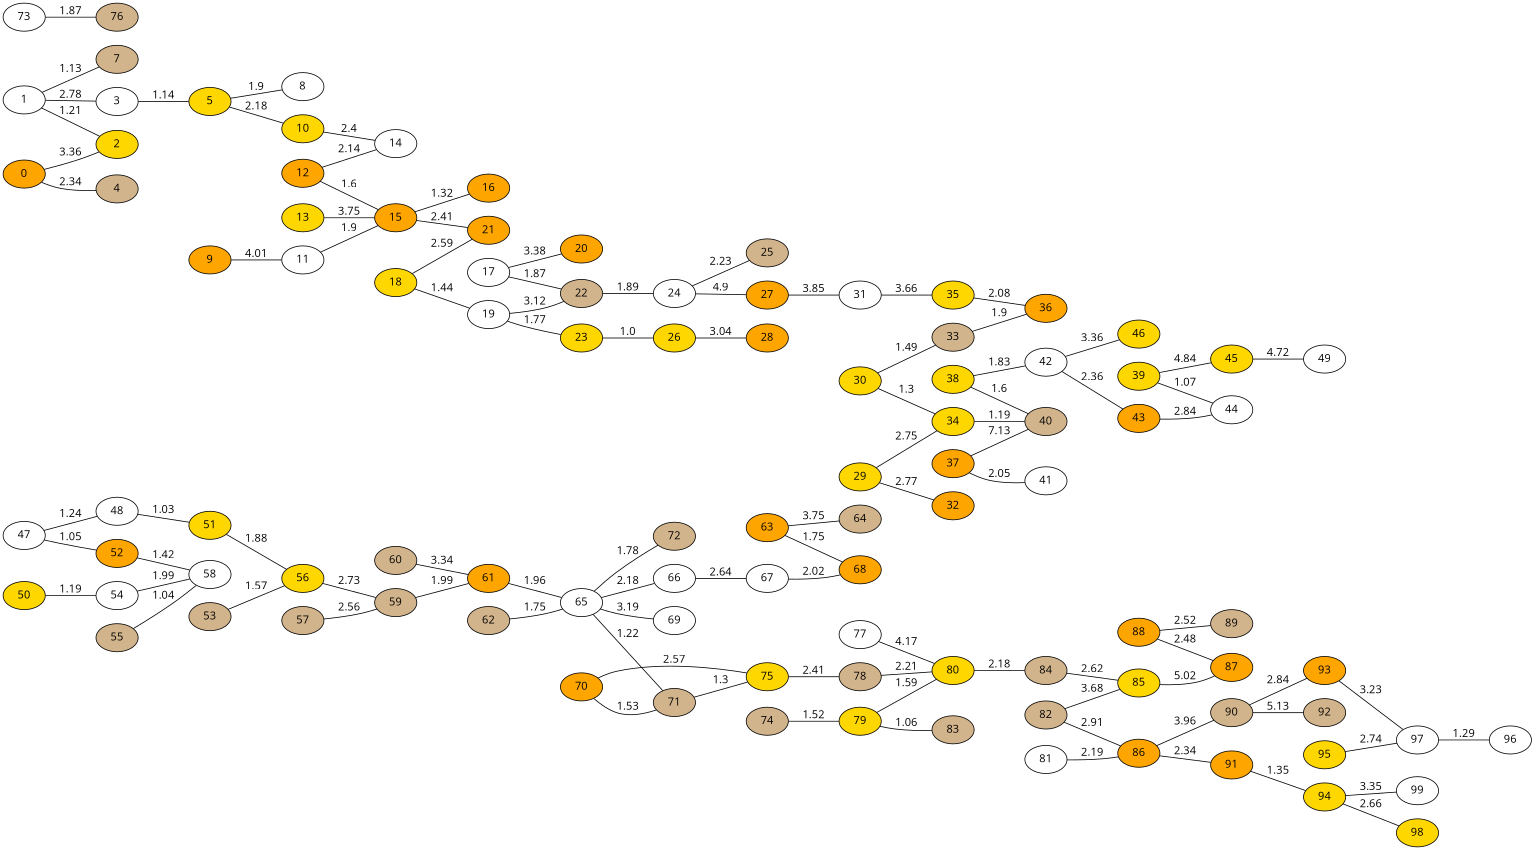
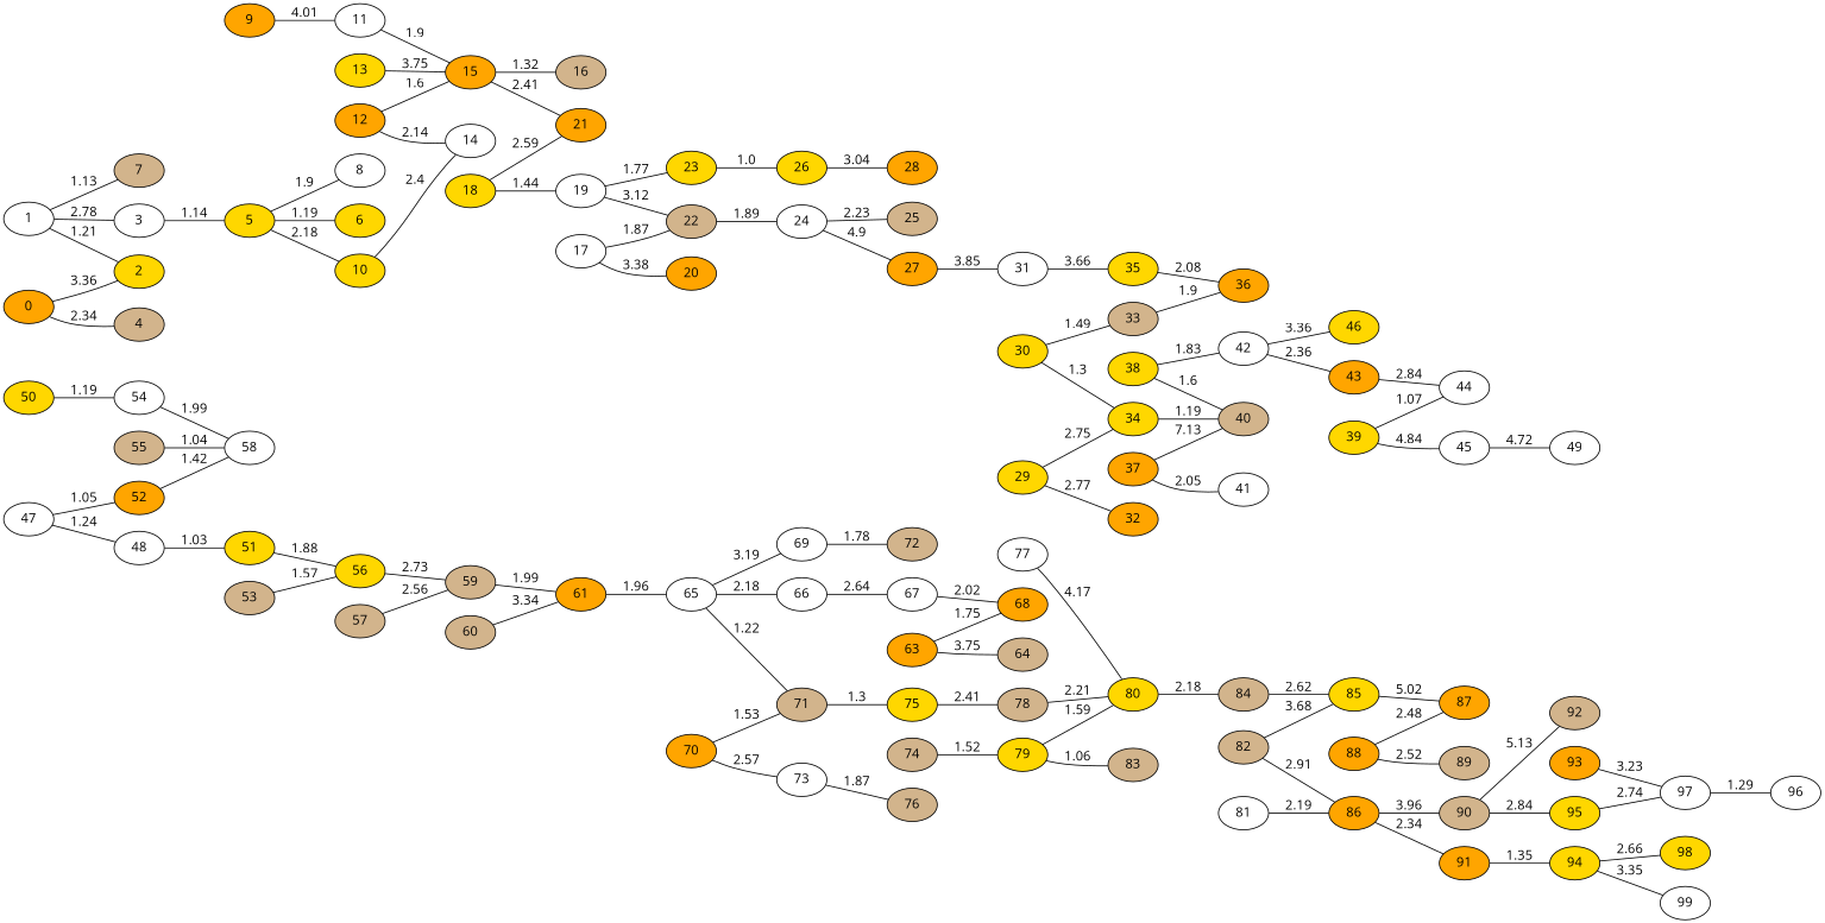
  graph {
    fontname="Open Sans"
    rankdir=LR
    node [fillcolor=white fontname="Open Sans" style=filled]
    edge [fontname="Open Sans"]
    52 [fillcolor=orange]
    58
    60 [fillcolor=tan]
    61 [fillcolor=orange]
    65
    74 [fillcolor=tan]
    79 [fillcolor=gold]
    83 [fillcolor=tan]
    80 [fillcolor=gold]
    5 [fillcolor=gold]
+   6 [fillcolor=gold]
    10 [fillcolor=gold]
    8
    14
    9 [fillcolor=orange]
    11
    15 [fillcolor=orange]
    23 [fillcolor=gold]
    26 [fillcolor=gold]
    28 [fillcolor=orange]
    94 [fillcolor=gold]
    99
    98 [fillcolor=gold]
    33 [fillcolor=tan]
    36 [fillcolor=orange]
    56 [fillcolor=gold]
    59 [fillcolor=tan]
    84 [fillcolor=tan]
    68 [fillcolor=orange]
    67
    47
    48
    51 [fillcolor=gold]
    18 [fillcolor=gold]
    21 [fillcolor=orange]
    19
    22 [fillcolor=tan]
    66
    71 [fillcolor=tan]
    69
    30 [fillcolor=gold]
    34 [fillcolor=gold]
    40 [fillcolor=tan]
    27 [fillcolor=orange]
    31
    35 [fillcolor=gold]
    88 [fillcolor=orange]
    89 [fillcolor=tan]
    87 [fillcolor=orange]
    91 [fillcolor=orange]
    24
    25 [fillcolor=tan]
    29 [fillcolor=gold]
    32 [fillcolor=orange]
    12 [fillcolor=orange]
-   16 [fillcolor=orange]
+   16 [fillcolor=tan]
    13 [fillcolor=gold]
    93 [fillcolor=orange]
    97
    96
    39 [fillcolor=gold]
    44
-   45 [fillcolor=gold]
+   45
    49
    63 [fillcolor=orange]
    64 [fillcolor=tan]
    55 [fillcolor=tan]
    77
    3
    75 [fillcolor=gold]
    72 [fillcolor=tan]
    78 [fillcolor=tan]
    57 [fillcolor=tan]
    17
    20 [fillcolor=orange]
    76 [fillcolor=tan]
    73
    38 [fillcolor=gold]
    42
    46 [fillcolor=gold]
    43 [fillcolor=orange]
    85 [fillcolor=gold]
    70 [fillcolor=orange]
    50 [fillcolor=gold]
    54
    95 [fillcolor=gold]
    53 [fillcolor=tan]
    37 [fillcolor=orange]
    41
    1
    2 [fillcolor=gold]
    7 [fillcolor=tan]
-   62 [fillcolor=tan]
    86 [fillcolor=orange]
    90 [fillcolor=tan]
    92 [fillcolor=tan]
    82 [fillcolor=tan]
    0 [fillcolor=orange]
    4 [fillcolor=tan]
    81
    52 -- 58 [label=1.42]
    60 -- 61 [label=3.34]
    61 -- 65 [label=1.96]
    65 -- 66 [label=2.18]
    65 -- 71 [label=1.22]
    65 -- 69 [label=3.19]
    74 -- 79 [label=1.52]
    79 -- 83 [label=1.06]
    79 -- 80 [label=1.59]
    80 -- 84 [label=2.18]
+   5 -- 6 [label=1.19]
    5 -- 10 [label=2.18]
    5 -- 8 [label=1.9]
    10 -- 14 [label=2.4]
    9 -- 11 [label=4.01]
    11 -- 15 [label=1.9]
    15 -- 21 [label=2.41]
    15 -- 16 [label=1.32]
    23 -- 26 [label=1.0]
    26 -- 28 [label=3.04]
    94 -- 99 [label=3.35]
    94 -- 98 [label=2.66]
    33 -- 36 [label=1.9]
    56 -- 59 [label=2.73]
    59 -- 61 [label=1.99]
    84 -- 85 [label=2.62]
    67 -- 68 [label=2.02]
    47 -- 52 [label=1.05]
    47 -- 48 [label=1.24]
    48 -- 51 [label=1.03]
    51 -- 56 [label=1.88]
    18 -- 21 [label=2.59]
    18 -- 19 [label=1.44]
    19 -- 23 [label=1.77]
    19 -- 22 [label=3.12]
    22 -- 24 [label=1.89]
    66 -- 67 [label=2.64]
    71 -- 75 [label=1.3]
-   65 -- 72 [label=1.78]
+   69 -- 72 [label=1.78]
    30 -- 33 [label=1.49]
    30 -- 34 [label=1.3]
    34 -- 40 [label=1.19]
    27 -- 31 [label=3.85]
    31 -- 35 [label=3.66]
    35 -- 36 [label=2.08]
    88 -- 89 [label=2.52]
    88 -- 87 [label=2.48]
    91 -- 94 [label=1.35]
    24 -- 27 [label=4.9]
    24 -- 25 [label=2.23]
    29 -- 34 [label=2.75]
    29 -- 32 [label=2.77]
    12 -- 14 [label=2.14]
    12 -- 15 [label=1.6]
    13 -- 15 [label=3.75]
    93 -- 97 [label=3.23]
    97 -- 96 [label=1.29]
    39 -- 44 [label=1.07]
    39 -- 45 [label=4.84]
    45 -- 49 [label=4.72]
    63 -- 68 [label=1.75]
    63 -- 64 [label=3.75]
    55 -- 58 [label=1.04]
    77 -- 80 [label=4.17]
    3 -- 5 [label=1.14]
    75 -- 78 [label=2.41]
    78 -- 80 [label=2.21]
    57 -- 59 [label=2.56]
    17 -- 22 [label=1.87]
    17 -- 20 [label=3.38]
    73 -- 76 [label=1.87]
    38 -- 40 [label=1.6]
    38 -- 42 [label=1.83]
    42 -- 46 [label=3.36]
    42 -- 43 [label=2.36]
    43 -- 44 [label=2.84]
    85 -- 87 [label=5.02]
    70 -- 71 [label=1.53]
-   70 -- 75 [label=2.57]
+   70 -- 73 [label=2.57]
    50 -- 54 [label=1.19]
    54 -- 58 [label=1.99]
    95 -- 97 [label=2.74]
    53 -- 56 [label=1.57]
    37 -- 40 [label=7.13]
    37 -- 41 [label=2.05]
    1 -- 3 [label=2.78]
    1 -- 2 [label=1.21]
    1 -- 7 [label=1.13]
-   62 -- 65 [label=1.75]
    86 -- 91 [label=2.34]
    86 -- 90 [label=3.96]
-   90 -- 93 [label=2.84]
+   90 -- 95 [label=2.84]
    90 -- 92 [label=5.13]
    82 -- 85 [label=3.68]
    82 -- 86 [label=2.91]
    0 -- 2 [label=3.36]
    0 -- 4 [label=2.34]
    81 -- 86 [label=2.19]
  }
